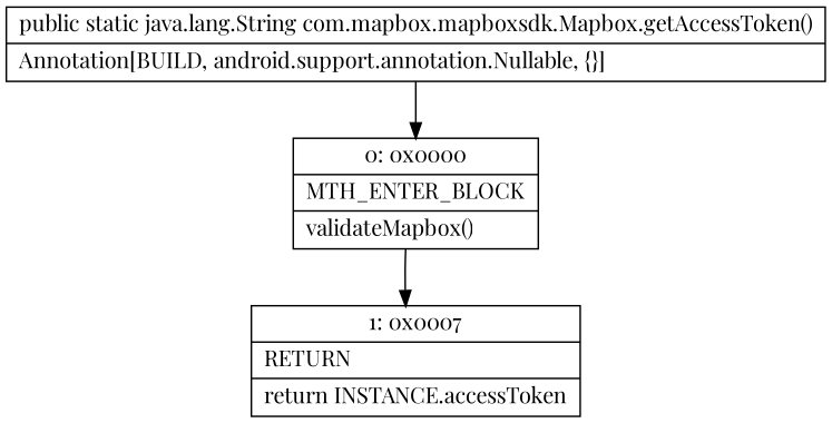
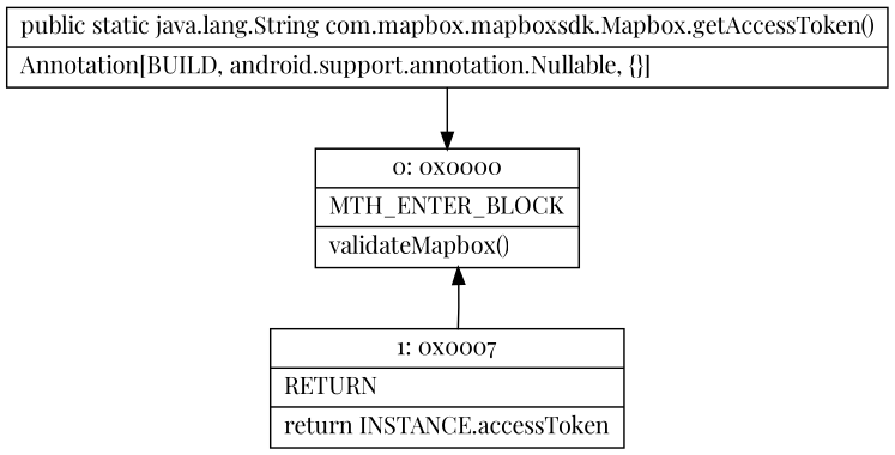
  digraph {
    fontname="Playfair Display"
    node [shape=record fontname="Playfair Display"]
    edge [fontname="Playfair Display"]
    n1 [label="{0\:\ 0x0000|MTH_ENTER_BLOCK\l|validateMapbox()\l}"]
    n2 [label="{1\:\ 0x0007|RETURN\l|return INSTANCE.accessToken\l}"]
    n3 [label="{public static java.lang.String com.mapbox.mapboxsdk.Mapbox.getAccessToken()  | Annotation[BUILD, android.support.annotation.Nullable, \{\}]\l}"]
-   n1 -> n2
+   n2 -> n1
    n3 -> n1
  }
